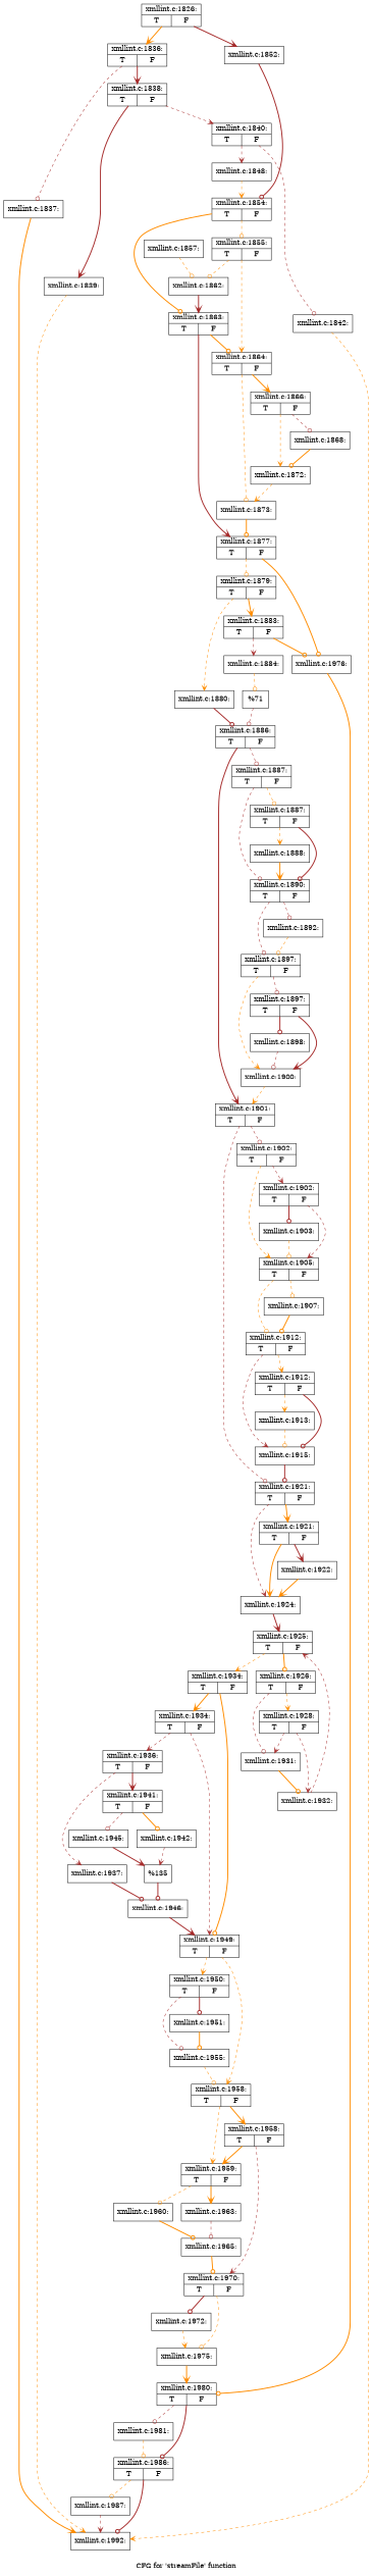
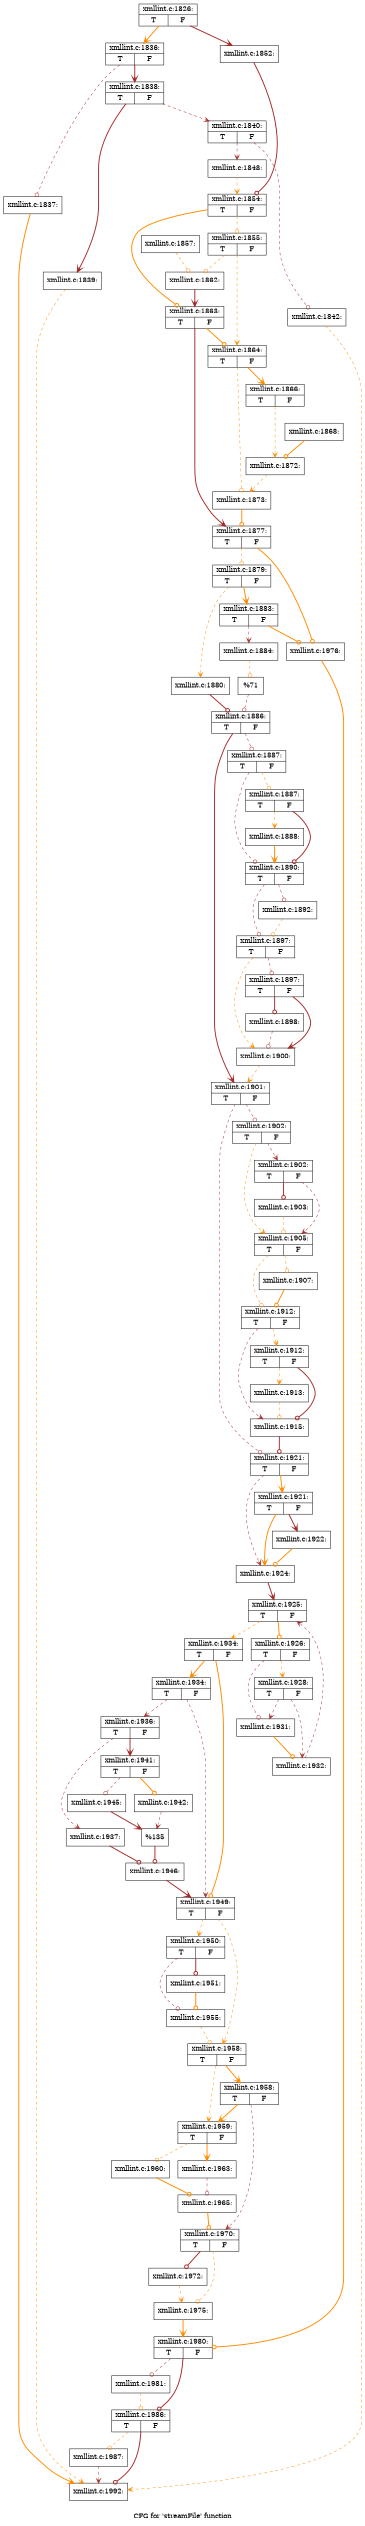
  digraph {
    label="CFG for 'streamFile' function"
    node [shape=record]
    edge [arrowhead=odot color=darkorange style=dashed]
    n1 [label="{xmllint.c:1826:|{<s0>T|<s1>F}}"]
    n2 [label="{xmllint.c:1836:|{<s0>T|<s1>F}}"]
    n3 [label="{xmllint.c:1852:}"]
    n4 [label="{xmllint.c:1837:}"]
    n5 [label="{xmllint.c:1838:|{<s0>T|<s1>F}}"]
    n6 [label="{xmllint.c:1854:|{<s0>T|<s1>F}}"]
    n7 [label="{xmllint.c:1992:}"]
    n8 [label="{xmllint.c:1839:}"]
    n9 [label="{xmllint.c:1840:|{<s0>T|<s1>F}}"]
    n10 [label="{xmllint.c:1855:|{<s0>T|<s1>F}}"]
    n11 [label="{xmllint.c:1863:|{<s0>T|<s1>F}}"]
    n12 [label="{xmllint.c:1842:}"]
    n13 [label="{xmllint.c:1848:}"]
    n14 [label="{xmllint.c:1862:}"]
    n15 [label="{xmllint.c:1864:|{<s0>T|<s1>F}}"]
    n16 [label="{xmllint.c:1877:|{<s0>T|<s1>F}}"]
    n17 [label="{xmllint.c:1857:}"]
    n18 [label="{xmllint.c:1866:|{<s0>T|<s1>F}}"]
    n19 [label="{xmllint.c:1873:}"]
    n20 [label="{xmllint.c:1879:|{<s0>T|<s1>F}}"]
    n21 [label="{xmllint.c:1976:}"]
    n22 [label="{xmllint.c:1868:}"]
    n23 [label="{xmllint.c:1872:}"]
    n24 [label="{xmllint.c:1880:}"]
    n25 [label="{xmllint.c:1883:|{<s0>T|<s1>F}}"]
    n26 [label="{xmllint.c:1980:|{<s0>T|<s1>F}}"]
    n27 [label="{xmllint.c:1886:|{<s0>T|<s1>F}}"]
    n28 [label="{xmllint.c:1884:}"]
    n29 [label="{xmllint.c:1981:}"]
    n30 [label="{xmllint.c:1986:|{<s0>T|<s1>F}}"]
    n31 [label="{xmllint.c:1887:|{<s0>T|<s1>F}}"]
    n32 [label="{xmllint.c:1901:|{<s0>T|<s1>F}}"]
    n33 [label="{%71}"]
    n34 [label="{xmllint.c:1887:|{<s0>T|<s1>F}}"]
    n35 [label="{xmllint.c:1890:|{<s0>T|<s1>F}}"]
    n36 [label="{xmllint.c:1902:|{<s0>T|<s1>F}}"]
    n37 [label="{xmllint.c:1921:|{<s0>T|<s1>F}}"]
    n38 [label="{xmllint.c:1888:}"]
    n39 [label="{xmllint.c:1892:}"]
    n40 [label="{xmllint.c:1897:|{<s0>T|<s1>F}}"]
    n41 [label="{xmllint.c:1902:|{<s0>T|<s1>F}}"]
    n42 [label="{xmllint.c:1905:|{<s0>T|<s1>F}}"]
    n43 [label="{xmllint.c:1921:|{<s0>T|<s1>F}}"]
    n44 [label="{xmllint.c:1924:}"]
    n45 [label="{xmllint.c:1897:|{<s0>T|<s1>F}}"]
    n46 [label="{xmllint.c:1900:}"]
    n47 [label="{xmllint.c:1898:}"]
    n48 [label="{xmllint.c:1903:}"]
    n49 [label="{xmllint.c:1907:}"]
    n50 [label="{xmllint.c:1912:|{<s0>T|<s1>F}}"]
    n51 [label="{xmllint.c:1922:}"]
    n52 [label="{xmllint.c:1925:|{<s0>T|<s1>F}}"]
    n53 [label="{xmllint.c:1912:|{<s0>T|<s1>F}}"]
    n54 [label="{xmllint.c:1915:}"]
    n55 [label="{xmllint.c:1913:}"]
    n56 [label="{xmllint.c:1926:|{<s0>T|<s1>F}}"]
    n57 [label="{xmllint.c:1934:|{<s0>T|<s1>F}}"]
    n58 [label="{xmllint.c:1931:}"]
    n59 [label="{xmllint.c:1928:|{<s0>T|<s1>F}}"]
    n60 [label="{xmllint.c:1934:|{<s0>T|<s1>F}}"]
    n61 [label="{xmllint.c:1949:|{<s0>T|<s1>F}}"]
    n62 [label="{xmllint.c:1932:}"]
    n63 [label="{xmllint.c:1936:|{<s0>T|<s1>F}}"]
    n64 [label="{xmllint.c:1950:|{<s0>T|<s1>F}}"]
    n65 [label="{xmllint.c:1958:|{<s0>T|<s1>F}}"]
    n66 [label="{xmllint.c:1937:}"]
    n67 [label="{xmllint.c:1941:|{<s0>T|<s1>F}}"]
    n68 [label="{xmllint.c:1951:}"]
    n69 [label="{xmllint.c:1955:}"]
    n70 [label="{xmllint.c:1959:|{<s0>T|<s1>F}}"]
    n71 [label="{xmllint.c:1958:|{<s0>T|<s1>F}}"]
    n72 [label="{xmllint.c:1946:}"]
    n73 [label="{xmllint.c:1942:}"]
    n74 [label="{xmllint.c:1945:}"]
    n75 [label="{%135}"]
    n76 [label="{xmllint.c:1960:}"]
    n77 [label="{xmllint.c:1963:}"]
    n78 [label="{xmllint.c:1970:|{<s0>T|<s1>F}}"]
    n79 [label="{xmllint.c:1965:}"]
    n80 [label="{xmllint.c:1972:}"]
    n81 [label="{xmllint.c:1975:}"]
    n82 [label="{xmllint.c:1987:}"]
    n1 -> n2 [arrowhead=vee style=bold]
    n1 -> n3 [arrowhead=vee color=brown style=bold]
    n2 -> n4 [color=brown]
    n2 -> n5 [arrowhead=vee color=brown style=bold]
    n3 -> n6 [color=brown style=bold]
    n4 -> n7 [arrowhead=vee style=bold]
    n5 -> n8 [arrowhead=vee color=brown style=bold]
    n5 -> n9 [arrowhead=vee color=brown]
    n6 -> n10
    n6 -> n11 [style=bold]
    n8 -> n7 [arrowhead=vee]
    n9 -> n12 [color=brown]
    n9 -> n13 [arrowhead=vee color=brown]
    n10 -> n14
    n10 -> n15 [arrowhead=vee]
    n11 -> n15 [style=bold]
    n11 -> n16 [arrowhead=vee color=brown style=bold]
    n12 -> n7 [arrowhead=vee]
    n13 -> n6 [arrowhead=vee]
    n14 -> n11 [arrowhead=vee color=brown style=bold]
    n15 -> n18 [arrowhead=vee style=bold]
    n15 -> n19
    n16 -> n20
    n16 -> n21 [style=bold]
    n17 -> n14
-   n18 -> n22 [color=brown]
    n18 -> n23 [arrowhead=vee]
    n19 -> n16 [style=bold]
    n20 -> n24 [arrowhead=vee]
    n20 -> n25 [arrowhead=vee style=bold]
    n21 -> n26 [style=bold]
    n22 -> n23 [style=bold]
    n23 -> n19 [arrowhead=vee]
    n24 -> n27 [color=brown style=bold]
    n25 -> n21 [style=bold]
    n25 -> n28 [arrowhead=vee color=brown]
    n26 -> n29 [color=brown]
    n26 -> n30 [color=brown style=bold]
    n27 -> n31 [color=brown]
    n27 -> n32 [arrowhead=vee color=brown style=bold]
    n28 -> n33
    n29 -> n30
    n30 -> n7 [color=brown style=bold]
    n30 -> n82
    n31 -> n34
    n31 -> n35 [color=brown]
    n32 -> n36 [color=brown]
    n32 -> n37 [color=brown]
    n33 -> n27 [color=brown]
    n34 -> n35 [color=brown style=bold]
    n34 -> n38 [arrowhead=vee]
    n35 -> n39 [color=brown]
    n35 -> n40 [color=brown]
    n36 -> n41 [arrowhead=vee color=brown]
    n36 -> n42 [arrowhead=vee]
    n37 -> n43 [arrowhead=vee style=bold]
    n37 -> n44 [arrowhead=vee color=brown]
    n38 -> n35 [arrowhead=vee style=bold]
    n39 -> n40
    n40 -> n45 [color=brown]
    n40 -> n46 [arrowhead=vee]
    n41 -> n42 [arrowhead=vee color=brown]
    n41 -> n48 [color=brown style=bold]
    n42 -> n49
    n42 -> n50
    n43 -> n44 [arrowhead=vee style=bold]
    n43 -> n51 [arrowhead=vee color=brown style=bold]
    n44 -> n52 [arrowhead=vee color=brown style=bold]
    n45 -> n46 [arrowhead=vee color=brown style=bold]
    n45 -> n47 [color=brown style=bold]
    n46 -> n32 [arrowhead=vee]
    n47 -> n46 [color=brown]
    n48 -> n42
    n49 -> n50 [style=bold]
    n50 -> n53 [arrowhead=vee]
    n50 -> n54 [arrowhead=vee color=brown]
-   n51 -> n44 [arrowhead=vee style=bold]
+   n51 -> n44 [style=bold]
    n52 -> n56 [style=bold]
    n52 -> n57 [arrowhead=vee]
    n53 -> n54 [color=brown style=bold]
    n53 -> n55 [arrowhead=vee]
    n54 -> n37 [color=brown style=bold]
    n55 -> n54
    n56 -> n58 [color=brown]
    n56 -> n59 [arrowhead=vee]
    n57 -> n60 [arrowhead=vee style=bold]
    n57 -> n61 [style=bold]
    n58 -> n62 [style=bold]
    n59 -> n58 [arrowhead=vee color=brown]
    n59 -> n62 [arrowhead=vee color=brown]
    n60 -> n61 [arrowhead=vee color=brown]
    n60 -> n63 [arrowhead=vee color=brown]
    n61 -> n64 [arrowhead=vee]
    n61 -> n65 [arrowhead=vee]
    n62 -> n52 [arrowhead=vee color=brown]
    n63 -> n66 [arrowhead=vee color=brown]
    n63 -> n67 [arrowhead=vee color=brown style=bold]
    n64 -> n68 [color=brown style=bold]
    n64 -> n69 [color=brown]
    n65 -> n70 [arrowhead=vee]
    n65 -> n71 [arrowhead=vee style=bold]
    n66 -> n72 [color=brown style=bold]
    n67 -> n73 [style=bold]
    n67 -> n74 [color=brown]
    n68 -> n69 [style=bold]
    n69 -> n65
    n70 -> n76
    n70 -> n77 [arrowhead=vee style=bold]
    n71 -> n70 [arrowhead=vee style=bold]
    n71 -> n78 [arrowhead=vee color=brown]
    n72 -> n61 [arrowhead=vee color=brown style=bold]
    n73 -> n75 [arrowhead=vee color=brown]
    n74 -> n75 [arrowhead=vee color=brown style=bold]
    n75 -> n72 [color=brown style=bold]
    n76 -> n79 [style=bold]
    n77 -> n79 [color=brown]
    n78 -> n80 [color=brown style=bold]
    n78 -> n81
    n79 -> n78 [style=bold]
    n80 -> n81 [arrowhead=vee]
    n81 -> n26 [arrowhead=vee style=bold]
    n82 -> n7 [arrowhead=vee color=brown]
  }
